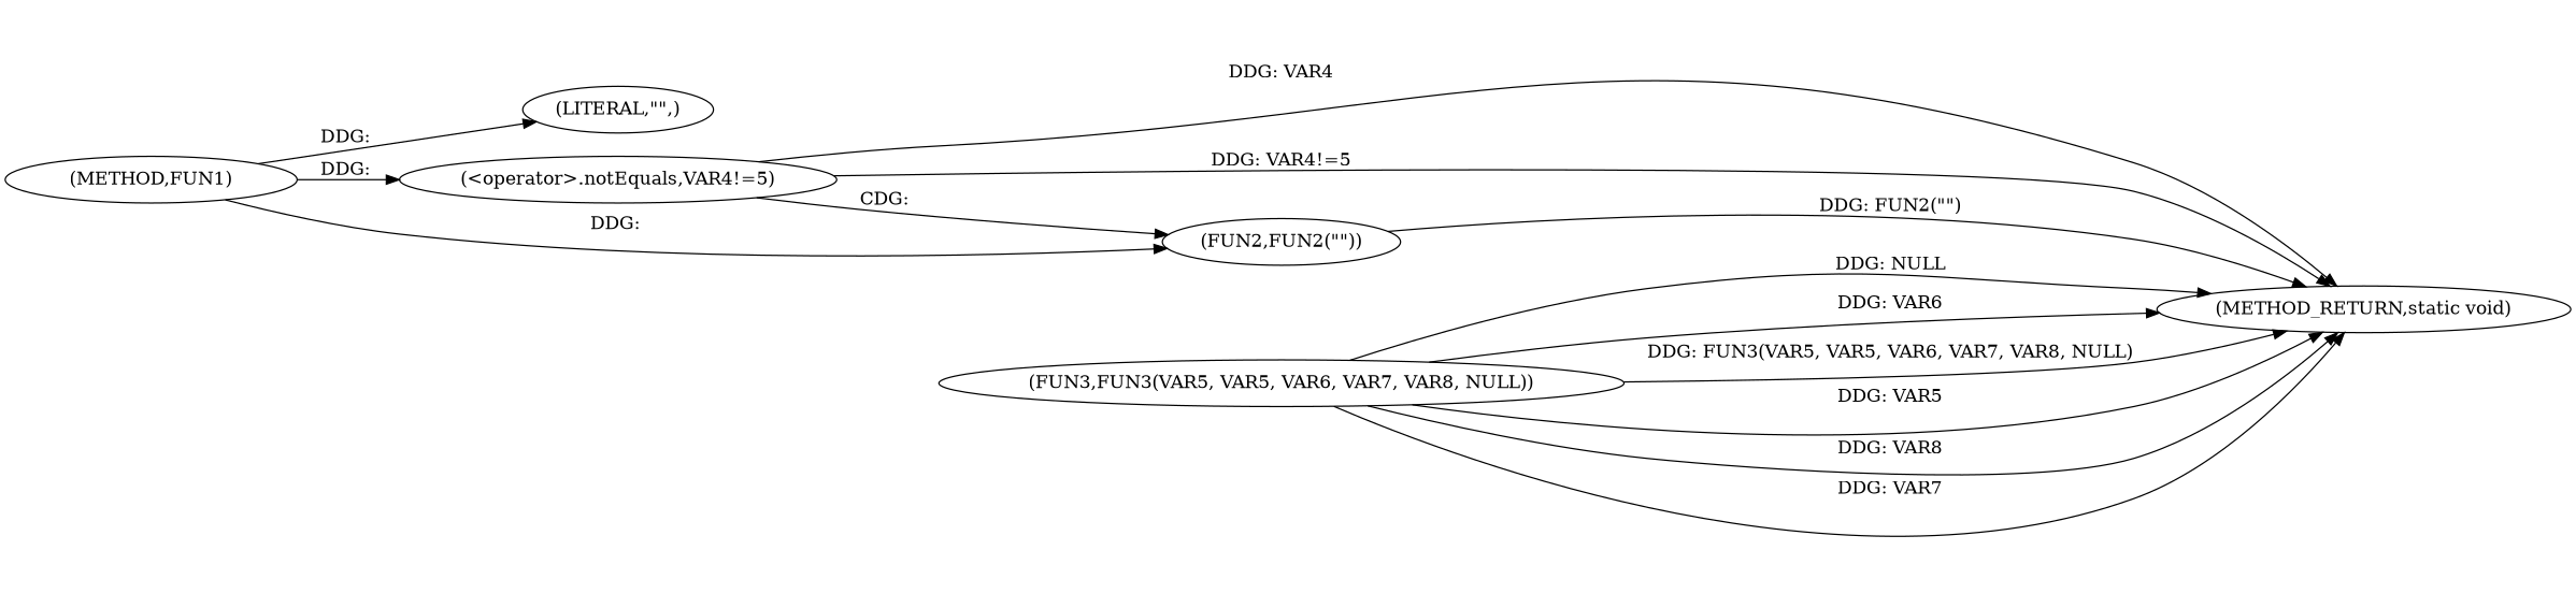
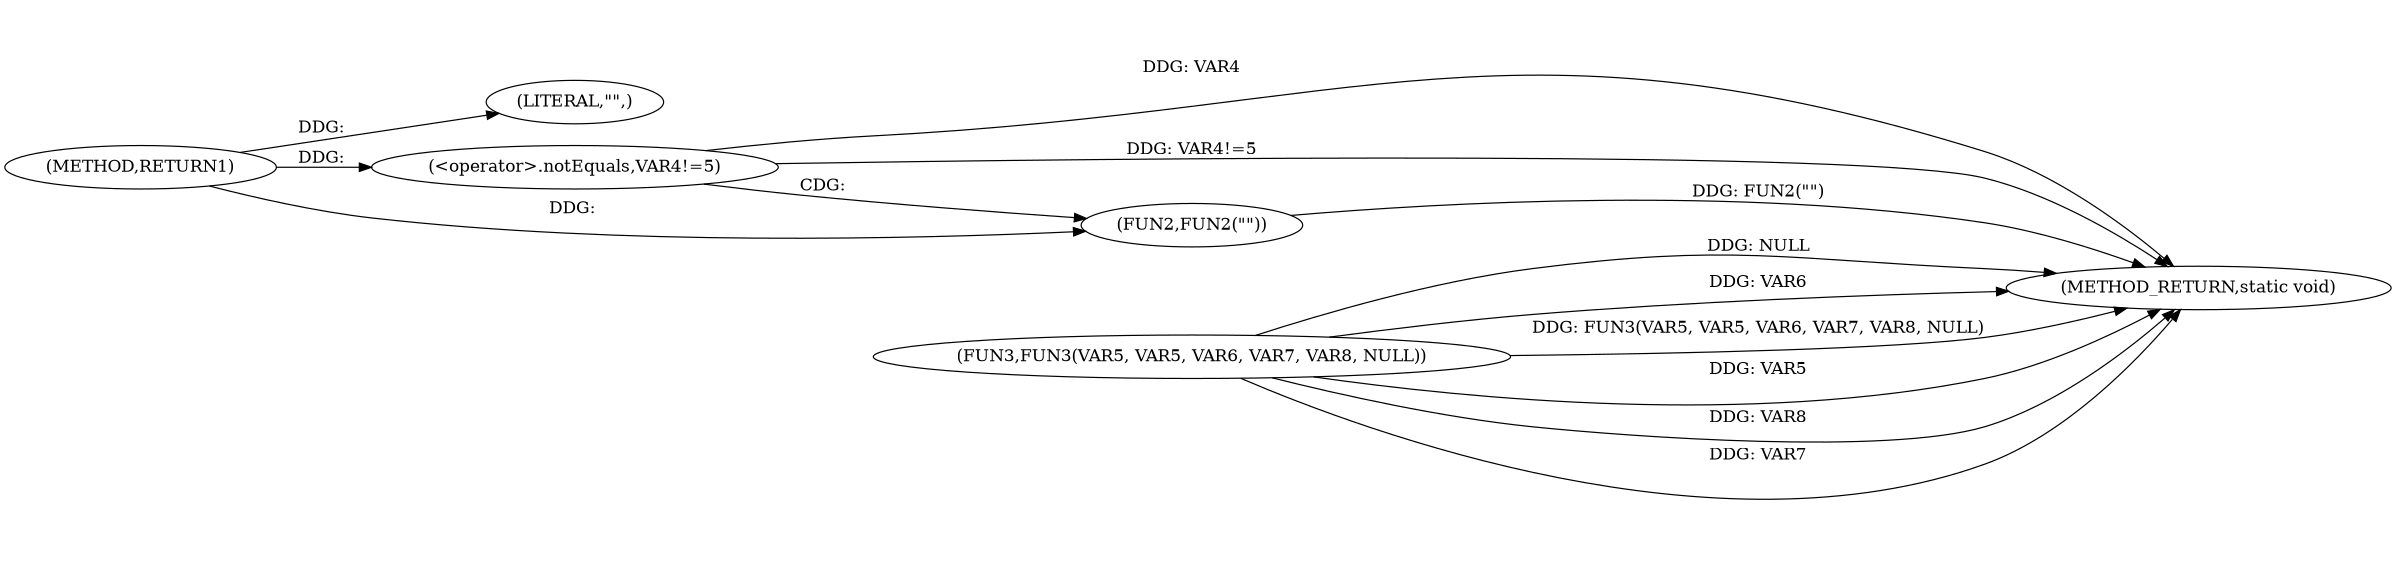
  digraph {
    rankdir=LR
-   n1 [label="(METHOD,FUN1)"]
+   n1 [label="(METHOD,RETURN1)"]
    n2 [label="(LITERAL,\"\",)"]
    n3 [label="(<operator>.notEquals,VAR4!=5)"]
    n4 [label="(FUN2,FUN2(\"\"))"]
    n5 [label="(METHOD_RETURN,static void)"]
    n6 [label="(FUN3,FUN3(VAR5, VAR5, VAR6, VAR7, VAR8, NULL))"]
    n1 -> n2 [label="DDG: "]
    n1 -> n3 [label="DDG: "]
    n1 -> n4 [label="DDG: "]
    n3 -> n4 [label="CDG: "]
    n3 -> n5 [label="DDG: VAR4!=5"]
    n3 -> n5 [label="DDG: VAR4"]
    n4 -> n5 [label="DDG: FUN2(\"\")"]
    n6 -> n5 [label="DDG: VAR5"]
    n6 -> n5 [label="DDG: VAR8"]
    n6 -> n5 [label="DDG: VAR7"]
    n6 -> n5 [label="DDG: NULL"]
    n6 -> n5 [label="DDG: VAR6"]
    n6 -> n5 [label="DDG: FUN3(VAR5, VAR5, VAR6, VAR7, VAR8, NULL)"]
  }
